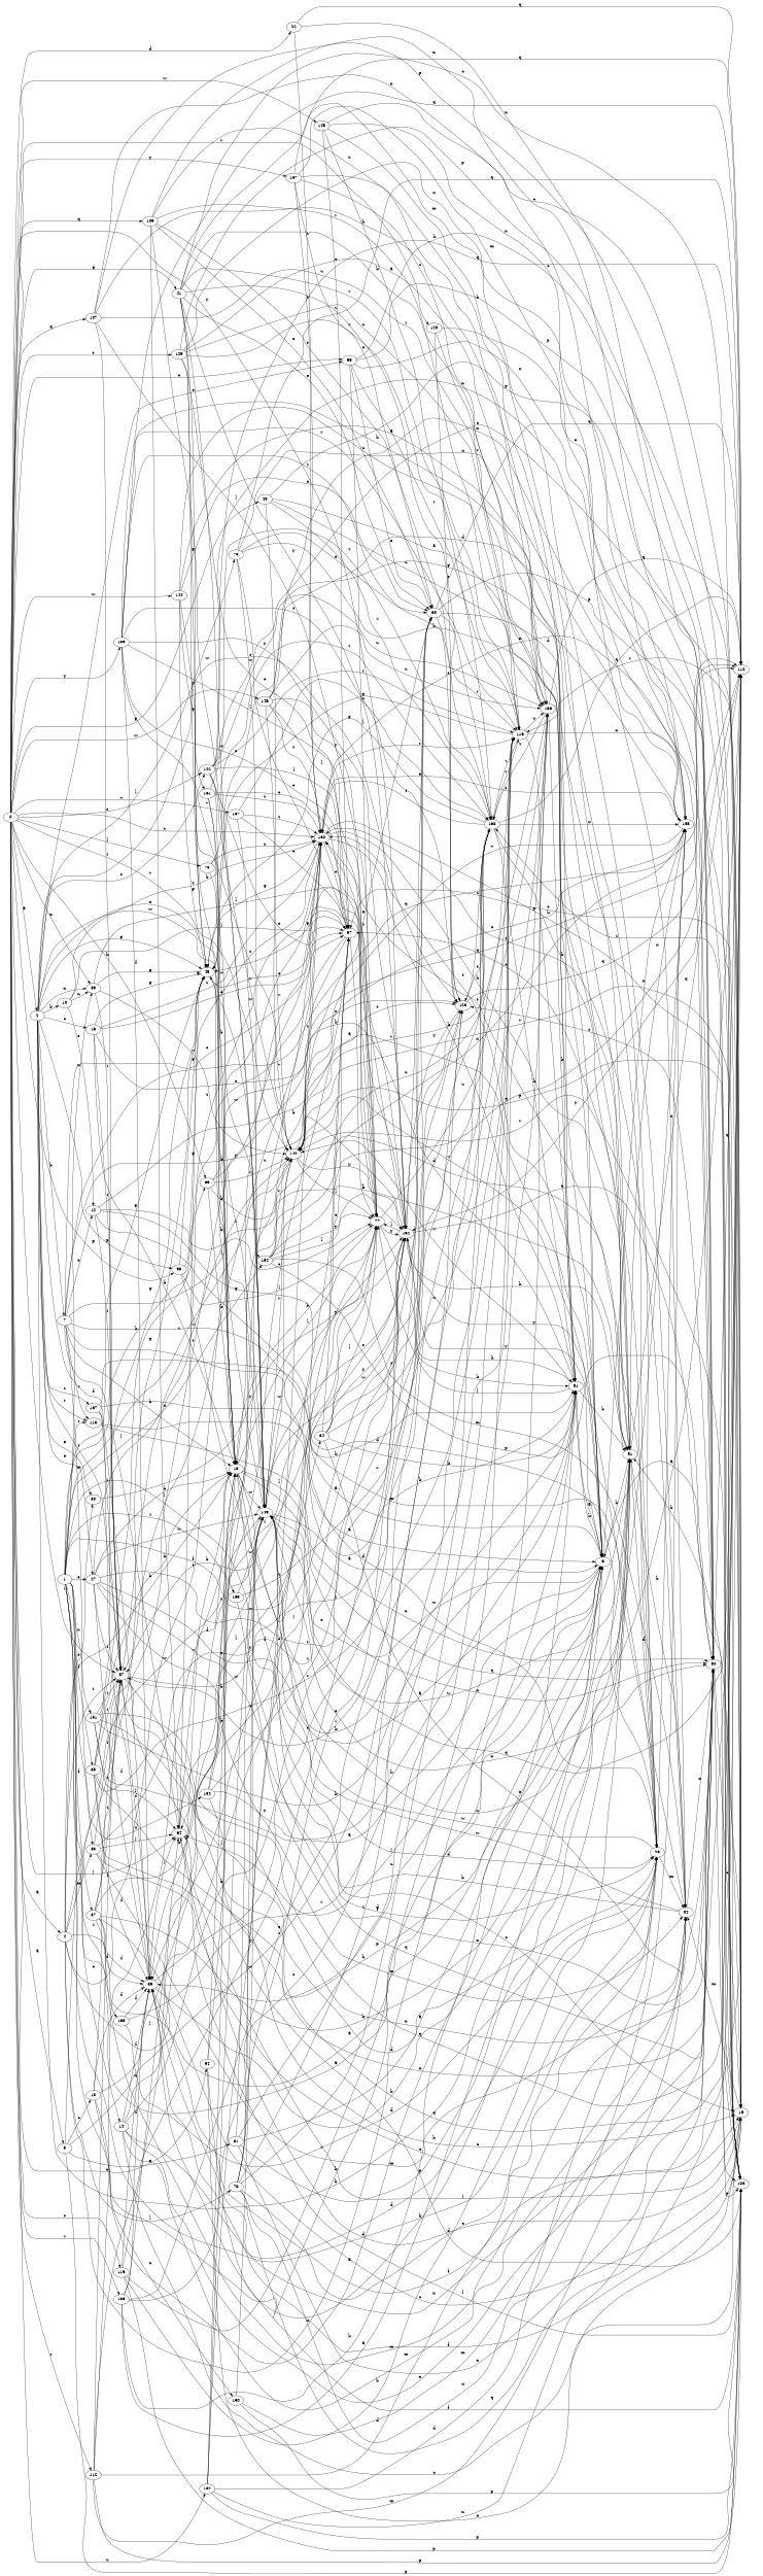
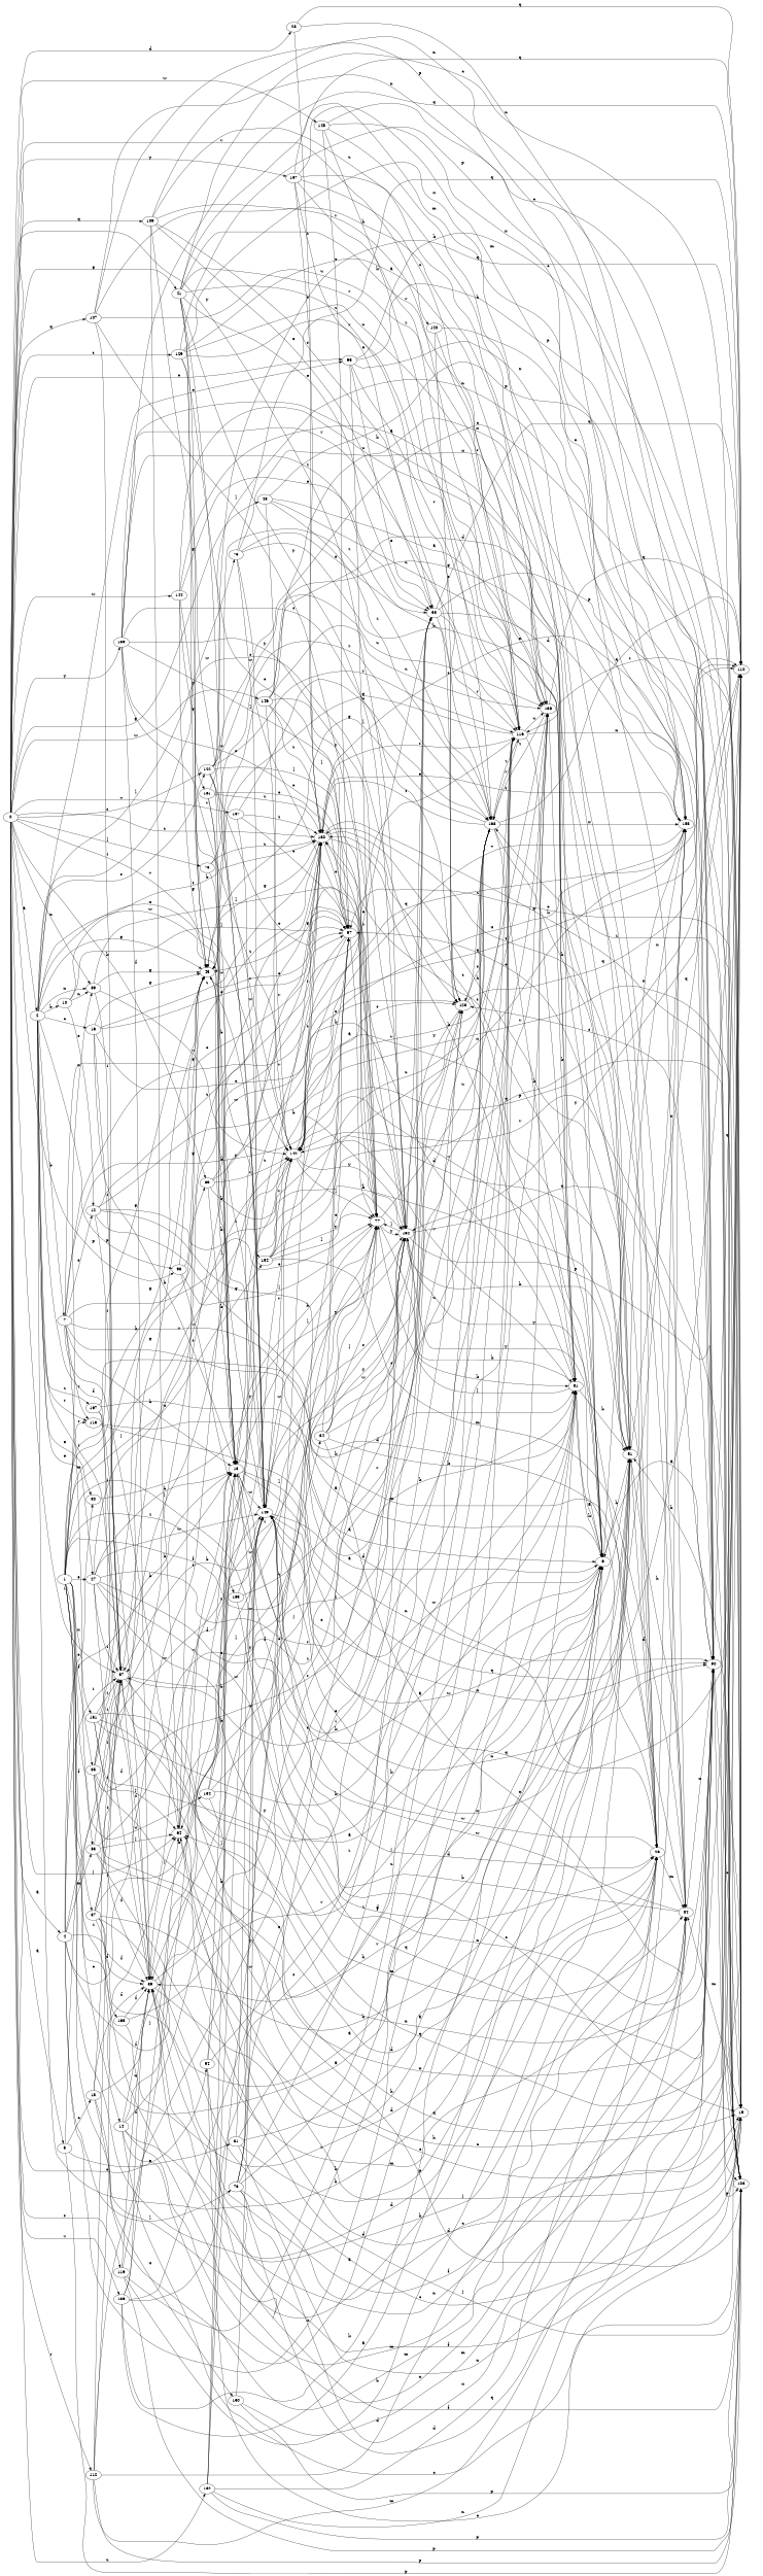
  strict digraph {
    rankdir=LR
    0
    2
    4
    5
-   22
+   22 [label=28]
    41
    43
    57
    64
    69
    73
    89
    94
    95
    98
    107
    109
    112
    119
    122
    129
    130
    132
    137
    139
    140
    142
    144
    145
    146
    157
    159
    162
    27
    45
    113
    154
    7
    10
    16
    30
    39
    51
    75
    123
    149
    167
    13
    76
    77
    83
    136
    18
    31
    103
    168
    110
    90
    n59 [label=81]
    19
    84
    116
    33
    6
    26
    97
    155
    161
    1
    14
    34
    35
    37
    134
    150
    151
    163
    165
    n79 [label=12]
    0 -> 2 [label=a]
    0 -> 4 [label=a]
    0 -> 5 [label=a]
    0 -> 22 [label=d]
    0 -> 41 [label=g]
    0 -> 43 [label=g]
    0 -> 57 [label=i]
    0 -> 64 [label=j]
    0 -> 69 [label=k]
    0 -> 73 [label=l]
    0 -> 89 [label=n]
    0 -> 94 [label=o]
    0 -> 95 [label=o]
    0 -> 98 [label=p]
    0 -> 107 [label=q]
    0 -> 109 [label=q]
    0 -> 112 [label=r]
    0 -> 119 [label=s]
    0 -> 122 [label=s]
    0 -> 129 [label=t]
    0 -> 130 [label=t]
    0 -> 132 [label=u]
    0 -> 137 [label=v]
    0 -> 139 [label=v]
    0 -> 140 [label=v]
    0 -> 142 [label=v]
    0 -> 144 [label=w]
    0 -> 145 [label=w]
    0 -> 146 [label=w]
    0 -> 157 [label=y]
    0 -> 159 [label=y]
    0 -> 162 [label=y]
    2 -> 57 [label=i]
    2 -> 89 [label=n]
    2 -> 95 [label=o]
    2 -> 98 [label=p]
    2 -> 122 [label=s]
    2 -> 27 [label=e]
    2 -> 45 [label=g]
    2 -> 113 [label=r]
    2 -> 154 [label=x]
    2 -> 7 [label=b]
    2 -> 10 [label=b]
    2 -> 16 [label=c]
    2 -> 30 [label=e]
    2 -> 39 [label=f]
    2 -> 51 [label=h]
    2 -> 75 [label=l]
    2 -> 123 [label=s]
    2 -> 149 [label=w]
    2 -> 167 [label=z]
    4 -> 57 [label=i]
    4 -> 130 [label=t]
    4 -> 30 [label=e]
    4 -> 39 [label=f]
    4 -> 149 [label=w]
    4 -> 13 [label=b]
    4 -> 76 [label=l]
    4 -> 77 [label=l]
    4 -> 83 [label=m]
    4 -> 136 [label=u]
    5 -> 130 [label=t]
    5 -> 18 [label=c]
    5 -> 31 [label=e]
    5 -> 103 [label=p]
-   5 -> 168 [label=z]
+   94 -> 168 [label=z]
    22 -> 130 [label=t]
    22 -> 110 [label=q]
    22 -> 90 [label=n]
    41 -> 162 [label=y]
    41 -> 45 [label=g]
    41 -> 149 [label=w]
    41 -> 13 [label=b]
    41 -> 168 [label=z]
    41 -> n59 [label=k]
    41 -> 19 [label=c]
    41 -> 84 [label=m]
    41 -> 116 [label=r]
    41 -> 33 [label=e]
    43 -> 142 [label=v]
    43 -> 136 [label=u]
    43 -> 103 [label=p]
    43 -> 168 [label=z]
    43 -> 6 [label=a]
    57 -> 39 [label=f]
    57 -> 168 [label=z]
    57 -> 110 [label=q]
    57 -> 90 [label=n]
    57 -> 26 [label=d]
    57 -> 97 [label=o]
    64 -> 45 [label=g]
    64 -> 13 [label=b]
    64 -> 77 [label=l]
    64 -> 19 [label=c]
    69 -> 142 [label=v]
    69 -> 123 [label=s]
    69 -> 13 [label=b]
    69 -> 110 [label=q]
    69 -> 26 [label=d]
    73 -> 130 [label=t]
    73 -> 13 [label=b]
    73 -> 168 [label=z]
    89 -> 57 [label=i]
    89 -> 142 [label=v]
    89 -> 45 [label=g]
    89 -> 77 [label=l]
    94 -> 130 [label=t]
    94 -> 51 [label=h]
    94 -> 13 [label=b]
    94 -> 19 [label=c]
    95 -> 77 [label=l]
    95 -> 103 [label=p]
    95 -> 19 [label=c]
    95 -> 116 [label=r]
    95 -> 33 [label=e]
    95 -> 155 [label=x]
    98 -> 130 [label=t]
    98 -> 45 [label=g]
    98 -> 77 [label=l]
    98 -> 168 [label=z]
    107 -> 57 [label=i]
    107 -> 51 [label=h]
    107 -> 77 [label=l]
    107 -> 136 [label=u]
    107 -> 103 [label=p]
    107 -> 155 [label=x]
    109 -> 64 [label=j]
    109 -> 123 [label=s]
    109 -> 149 [label=w]
    109 -> 136 [label=u]
    109 -> 90 [label=n]
    109 -> 116 [label=r]
    109 -> 33 [label=e]
    112 -> 57 [label=i]
    112 -> 142 [label=v]
    112 -> 162 [label=y]
    112 -> 103 [label=p]
    112 -> 84 [label=m]
    112 -> 26 [label=d]
    119 -> 39 [label=n]
    119 -> 51 [label=h]
    119 -> 13 [label=b]
    119 -> 103 [label=p]
    119 -> 116 [label=r]
    122 -> 142 [label=v]
    122 -> 13 [label=b]
    122 -> 77 [label=l]
    122 -> 136 [label=u]
    122 -> 110 [label=q]
    122 -> 90 [label=n]
    122 -> 19 [label=c]
    122 -> 116 [label=r]
    122 -> 97 [label=o]
    129 -> 45 [label=g]
    129 -> 136 [label=u]
    129 -> 103 [label=p]
    129 -> 116 [label=r]
    129 -> 6 [label=a]
    129 -> 97 [label=o]
    129 -> 155 [label=x]
    130 -> 45 [label=g]
    130 -> 51 [label=h]
    130 -> 103 [label=p]
    130 -> 90 [label=n]
    130 -> n59 [label=k]
    130 -> 116 [label=r]
    130 -> 97 [label=o]
    132 -> 149 [label=w]
    132 -> 13 [label=b]
    132 -> 103 [label=p]
    132 -> 90 [label=n]
    132 -> 26 [label=d]
    132 -> 97 [label=o]
    137 -> 130 [label=t]
    137 -> 149 [label=w]
    137 -> 168 [label=u]
    137 -> 97 [label=o]
    139 -> 64 [label=j]
    139 -> 39 [label=f]
    139 -> 123 [label=s]
    139 -> n59 [label=k]
    139 -> 33 [label=e]
    139 -> 6 [label=a]
    140 -> 123 [label=s]
    140 -> 90 [label=n]
    140 -> 116 [label=r]
    142 -> 130 [label=t]
    142 -> 162 [label=y]
    142 -> 123 [label=s]
    142 -> 149 [label=w]
    142 -> 77 [label=l]
    142 -> 103 [label=p]
    142 -> 33 [label=e]
    142 -> 155 [label=x]
    144 -> 45 [label=g]
    144 -> 149 [label=w]
    144 -> 136 [label=u]
    144 -> 33 [label=e]
    144 -> 6 [label=a]
    144 -> 161 [label=y]
    145 -> 51 [label=h]
    145 -> 168 [label=z]
    145 -> 19 [label=c]
    145 -> 97 [label=o]
    145 -> 155 [label=x]
    146 -> 130 [label=t]
    146 -> 142 [label=v]
    146 -> 162 [label=y]
    146 -> 77 [label=l]
    146 -> 136 [label=u]
    146 -> 26 [label=d]
    146 -> 155 [label=x]
    157 -> 130 [label=t]
    157 -> 136 [label=u]
    157 -> 110 [label=q]
    157 -> n59 [label=k]
    157 -> 84 [label=m]
+   157 -> 116 [label=r]
    157 -> 33 [label=e]
    159 -> 142 [label=v]
    159 -> 162 [label=y]
    159 -> 39 [label=f]
    159 -> 51 [label=h]
    159 -> 123 [label=s]
    159 -> 77 [label=l]
    159 -> 168 [label=z]
    159 -> 110 [label=q]
    159 -> 116 [label=r]
    159 -> 97 [label=o]
    162 -> 57 [label=i]
    162 -> 64 [label=j]
    162 -> 130 [label=t]
    162 -> 45 [label=g]
    162 -> 51 [label=h]
    162 -> 77 [label=l]
-   154 -> 103 [label=p]
+   162 -> 103 [label=p]
    162 -> 90 [label=n]
    162 -> n59 [label=k]
    162 -> 33 [label=e]
    27 -> 57 [label=i]
    27 -> 142 [label=v]
    27 -> 39 [label=f]
    27 -> 149 [label=w]
    27 -> 13 [label=b]
    27 -> n59 [label=k]
    27 -> 84 [label=m]
    27 -> 116 [label=r]
    27 -> 26 [label=d]
    45 -> 13 [label=b]
    45 -> 97 [label=o]
    113 -> 90 [label=n]
    113 -> 6 [label=a]
    154 -> 142 [label=v]
    154 -> 162 [label=y]
    154 -> 77 [label=l]
    154 -> 136 [label=u]
    154 -> 110 [label=q]
    154 -> 84 [label=m]
    154 -> 155 [label=x]
    7 -> 64 [label=j]
    7 -> 162 [label=y]
    7 -> 113 [label=r]
    7 -> 13 [label=b]
    7 -> 77 [label=l]
    7 -> 83 [label=m]
    7 -> 110 [label=q]
    7 -> 6 [label=a]
    7 -> 26 [label=d]
    7 -> 97 [label=o]
    7 -> n79 [label=e]
    10 -> 89 [label=n]
    10 -> 130 [label=t]
    10 -> 77 [label=l]
    10 -> n79 [label=e]
    16 -> 57 [label=i]
    16 -> 130 [label=t]
    16 -> 45 [label=g]
    16 -> 13 [label=b]
    16 -> n59 [label=k]
    16 -> 97 [label=o]
    30 -> 162 [label=y]
    39 -> 64 [label=j]
    39 -> 51 [label=h]
    39 -> 123 [label=s]
    39 -> 90 [label=n]
    51 -> 130 [label=t]
    51 -> 149 [label=w]
    51 -> 110 [label=q]
    51 -> 26 [label=d]
    51 -> 155 [label=x]
    75 -> 51 [label=h]
    75 -> 149 [label=w]
    75 -> 110 [label=q]
    75 -> 33 [label=e]
    75 -> 97 [label=o]
    75 -> 155 [label=x]
    123 -> 162 [label=y]
    123 -> 149 [label=w]
    123 -> 168 [label=z]
    123 -> 110 [label=q]
    149 -> 142 [label=v]
    149 -> 162 [label=y]
    149 -> 45 [label=g]
    149 -> 39 [label=f]
    149 -> 123 [label=s]
    149 -> 110 [label=q]
    149 -> 90 [label=n]
    149 -> n59 [label=k]
    149 -> 19 [label=c]
    149 -> 155 [label=x]
    167 -> 57 [label=i]
    167 -> 39 [label=f]
    167 -> n59 [label=k]
    167 -> 6 [label=a]
    13 -> 149 [label=w]
    13 -> 77 [label=l]
    13 -> 110 [label=q]
    13 -> 90 [label=n]
    13 -> 6 [label=a]
    13 -> 26 [label=d]
    76 -> 130 [label=t]
    76 -> 149 [label=w]
    76 -> 168 [label=z]
    76 -> 110 [label=q]
-   76 -> 116 [label=p]
+   76 -> 116 [label=r]
    76 -> 33 [label=e]
    76 -> 26 [label=d]
    76 -> 155 [label=x]
    77 -> 162 [label=y]
    77 -> 39 [label=f]
    77 -> 13 [label=b]
    77 -> 136 [label=u]
    77 -> n59 [label=k]
    83 -> 57 [label=i]
    83 -> 64 [label=j]
    83 -> 162 [label=y]
    83 -> 19 [label=c]
    83 -> 84 [label=m]
    136 -> 57 [label=i]
    136 -> 168 [label=z]
    136 -> 110 [label=q]
    136 -> n59 [label=k]
    18 -> 57 [label=i]
    18 -> 39 [label=f]
    18 -> n59 [label=k]
    18 -> 6 [label=a]
    18 -> 97 [label=o]
    31 -> 51 [label=h]
    31 -> 149 [label=w]
    31 -> 136 [label=u]
    31 -> 90 [label=n]
    31 -> 6 [label=a]
    103 -> 64 [label=j]
    103 -> 142 [label=v]
    103 -> 39 [label=f]
    103 -> 168 [label=z]
    168 -> 130 [label=t]
    168 -> 142 [label=v]
    168 -> 45 [label=g]
    168 -> 51 [label=h]
    168 -> 123 [label=s]
    168 -> 110 [label=q]
    168 -> n59 [label=k]
    168 -> 116 [label=r]
    168 -> 155 [label=x]
    110 -> 162 [label=y]
    110 -> 39 [label=f]
    90 -> 51 [label=h]
    90 -> 123 [label=s]
    90 -> 103 [label=p]
    90 -> 110 [label=q]
    90 -> 19 [label=c]
    n59 -> 142 [label=v]
    n59 -> 51 [label=h]
    n59 -> 77 [label=l]
    n59 -> 6 [label=a]
    19 -> 64 [label=j]
    19 -> 142 [label=v]
    19 -> 39 [label=f]
    19 -> 84 [label=m]
    19 -> 116 [label=r]
    19 -> 6 [label=a]
    19 -> 97 [label=o]
    84 -> 130 [label=t]
    84 -> 51 [label=h]
    84 -> 149 [label=w]
    84 -> 13 [label=b]
    84 -> 90 [label=n]
    116 -> 45 [label=g]
    116 -> 136 [label=u]
    116 -> 168 [label=z]
    116 -> 90 [label=n]
    116 -> n59 [label=k]
    33 -> 123 [label=s]
    33 -> 103 [label=p]
    33 -> 110 [label=q]
    33 -> 116 [label=r]
    33 -> 26 [label=d]
    6 -> 64 [label=j]
    6 -> 130 [label=t]
    6 -> 142 [label=v]
    6 -> 162 [label=y]
    6 -> 39 [label=f]
    6 -> 51 [label=h]
    6 -> 149 [label=w]
    6 -> n59 [label=k]
    6 -> 155 [label=x]
    26 -> 162 [label=y]
    26 -> 149 [label=w]
    26 -> 84 [label=m]
    26 -> 97 [label=o]
    26 -> 155 [label=x]
    97 -> 57 [label=i]
    97 -> 13 [label=b]
    97 -> 77 [label=l]
    155 -> 130 [label=t]
    155 -> 142 [label=v]
    155 -> 45 [label=g]
    161 -> 130 [label=t]
    161 -> 149 [label=w]
    161 -> 13 [label=b]
    161 -> 168 [label=z]
    161 -> 97 [label=o]
    1 -> 69 [label=k]
    1 -> 89 [label=n]
    1 -> 142 [label=v]
    1 -> 27 [label=e]
    1 -> 45 [label=g]
    1 -> 113 [label=r]
    1 -> 154 [label=x]
    1 -> 110 [label=q]
    1 -> 6 [label=a]
    1 -> 26 [label=d]
    1 -> 14 [label=c]
    1 -> 34 [label=f]
    1 -> 35 [label=f]
    1 -> 37 [label=f]
    1 -> 134 [label=u]
    1 -> 150 [label=x]
    1 -> 151 [label=x]
    1 -> 163 [label=z]
    1 -> 165 [label=z]
    14 -> 130 [label=t]
    14 -> 162 [label=y]
    14 -> 39 [label=f]
    14 -> 90 [label=n]
    14 -> 19 [label=c]
    14 -> 84 [label=m]
    14 -> 26 [label=d]
    34 -> 162 [label=y]
    34 -> 123 [label=s]
    34 -> 77 [label=l]
    34 -> 136 [label=u]
    34 -> 90 [label=n]
    34 -> n59 [label=k]
    34 -> 97 [label=o]
    35 -> 57 [label=i]
    35 -> 130 [label=t]
    35 -> 39 [label=f]
    35 -> 51 [label=h]
    35 -> 13 [label=b]
    35 -> 103 [label=p]
    35 -> 116 [label=r]
    37 -> 57 [label=i]
    37 -> 45 [label=g]
    37 -> 39 [label=f]
    37 -> 51 [label=h]
    37 -> 77 [label=l]
    37 -> 19 [label=c]
    37 -> 84 [label=m]
    37 -> 6 [label=a]
    134 -> 13 [label=b]
    134 -> n59 [label=k]
    134 -> 19 [label=c]
    134 -> 33 [label=e]
    134 -> 97 [label=o]
    150 -> 149 [label=w]
    150 -> 103 [label=p]
    150 -> 84 [label=m]
    151 -> 57 [label=i]
    151 -> 64 [label=j]
    151 -> 45 [label=g]
    151 -> 110 [label=q]
    151 -> 90 [label=n]
    151 -> n59 [label=k]
    151 -> 6 [label=a]
    163 -> 149 [label=w]
    163 -> 90 [label=n]
    163 -> 116 [label=r]
    165 -> 39 [label=f]
    165 -> 116 [label=r]
    165 -> 26 [label=d]
    n79 -> 57 [label=i]
    n79 -> 51 [label=h]
    n79 -> 84 [label=m]
+   n79 -> 116 [label=r]
    n79 -> 6 [label=a]
    n79 -> 26 [label=d]
  }
